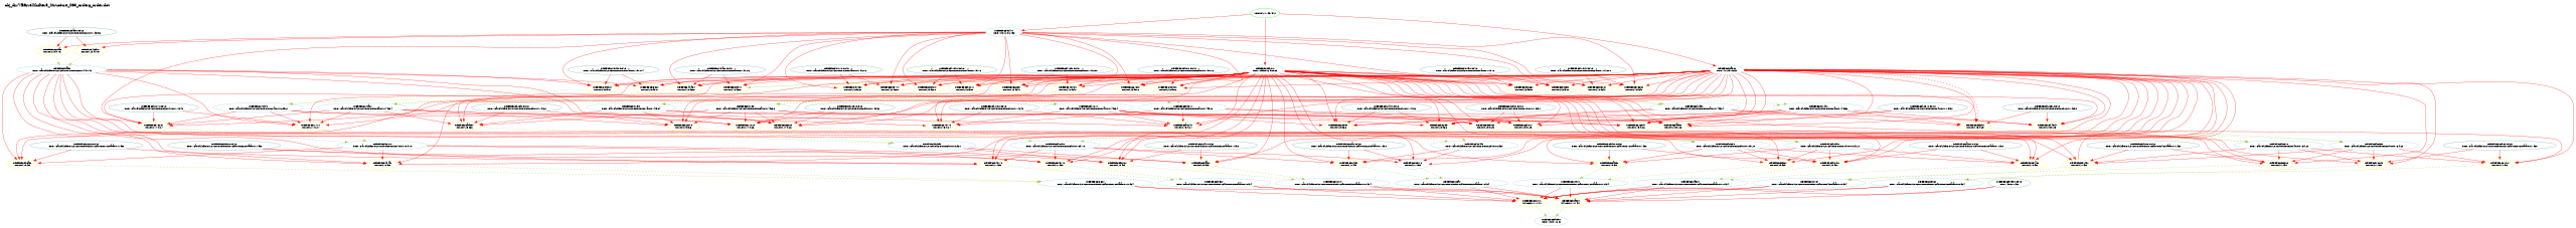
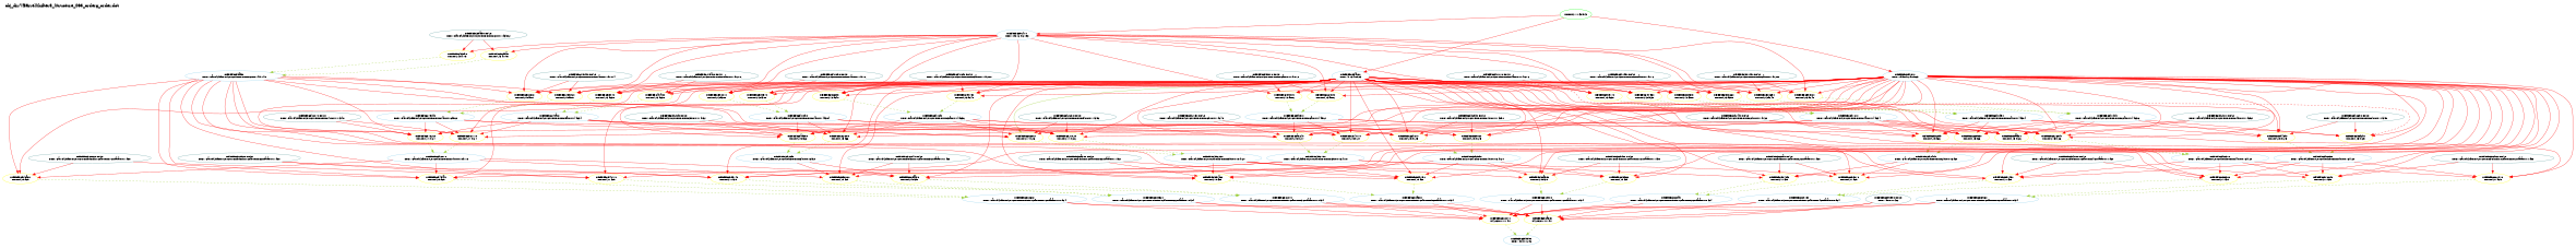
  digraph {
    label="obj_dir/VBarrelShifter8_Structure_063_orderg_order.dot"
    labeljust=l
    labelloc=t
    rankdir=TB
    node [color=yellow fontsize=8]
    edge [color=red fontsize=8 weight=8]
    n1 [color=CadetBlue label="0x55555639b990 POST\n TOP->dout r1 f22"]
    n2 [label="0x5555563c8070\n ASSIGNW r11 f11"]
    n3 [label="0x5555565ca8e0\n ASSIGNW r11 f11"]
    n4 [color=skyblue label="0x55555639b990\n TOP->dout r12 f2"]
    n5 [color=CadetBlue label="0x5555563c86c0 POST\n TOP->BarrelShifter8_Structure__DOT____Vcellout__m7c__dataout r1 f58"]
    n6 [label="0x5555565454a0\n ALWAYS r9 f29"]
    n7 [label="0x5555565d6ae0\n ALWAYS r9 f29"]
    n8 [color=skyblue label="0x5555563c86c0\n TOP->BarrelShifter8_Structure__DOT____Vcellout__m7c__dataout r10 f24"]
    n9 [color=CadetBlue label="0x5555563c9520 POST\n TOP->BarrelShifter8_Structure__DOT____Vcellout__m6c__dataout r1 f58"]
    n10 [label="0x55555654b770\n ALWAYS r7 f29"]
    n11 [label="0x5555565d9140\n ALWAYS r7 f29"]
    n12 [color=skyblue label="0x5555563c9520\n TOP->BarrelShifter8_Structure__DOT____Vcellout__m6c__dataout r8 f24"]
    n13 [color=CadetBlue label="0x5555563cc040 POST\n TOP->BarrelShifter8_Structure__DOT____Vcellout__m3c__dataout r1 f58"]
    n14 [label="0x55555655e000\n ALWAYS r9 f29"]
    n15 [label="0x55555665aa20\n ALWAYS r9 f29"]
    n16 [color=skyblue label="0x5555563cc040\n TOP->BarrelShifter8_Structure__DOT____Vcellout__m3c__dataout r10 f24"]
    n17 [color=CadetBlue label="0x5555563ccea0 POST\n TOP->BarrelShifter8_Structure__DOT____Vcellout__m2c__dataout r1 f58"]
    n18 [label="0x5555565642f0\n ALWAYS r7 f29"]
-   n19 [color=skyblue label="0x55555665d070\n ALWAYS r7 f29"]
+   n19 [label="0x55555665d070\n ALWAYS r7 f29"]
    n20 [color=skyblue label="0x5555563ccea0\n TOP->BarrelShifter8_Structure__DOT____Vcellout__m2c__dataout r8 f24"]
    n21 [color=CadetBlue label="0x5555563cdd00 POST\n TOP->BarrelShifter8_Structure__DOT____Vcellout__m1c__dataout r1 f58"]
    n22 [label="0x55555656a5e0\n ALWAYS r9 f29"]
    n23 [label="0x55555665f6c0\n ALWAYS r9 f29"]
    n24 [color=skyblue label="0x5555563cdd00\n TOP->BarrelShifter8_Structure__DOT____Vcellout__m1c__dataout r10 f24"]
    n25 [color=CadetBlue label="0x5555563ceb60 POST\n TOP->BarrelShifter8_Structure__DOT____Vcellout__m0c__dataout r1 f58"]
    n26 [label="0x5555565708d0\n ALWAYS r7 f29"]
    n27 [label="0x555556661d10\n ALWAYS r7 f29"]
    n28 [color=skyblue label="0x5555563ceb60\n TOP->BarrelShifter8_Structure__DOT____Vcellout__m0c__dataout r8 f24"]
    n29 [color=CadetBlue label="0x5555563ca380 POST\n TOP->BarrelShifter8_Structure__DOT____Vcellout__m5c__dataout r1 f60"]
    n30 [label="0x555556551a60\n ALWAYS r9 f30"]
    n31 [label="0x5555565db790\n ALWAYS r9 f30"]
    n32 [color=skyblue label="0x5555563ca380\n TOP->BarrelShifter8_Structure__DOT____Vcellout__m5c__dataout r10 f24"]
    n33 [color=CadetBlue label="0x5555563cb1e0 POST\n TOP->BarrelShifter8_Structure__DOT____Vcellout__m4c__dataout r1 f60"]
    n34 [label="0x555556557d30\n ALWAYS r7 f30"]
    n35 [label="0x5555566583c0\n ALWAYS r7 f30"]
    n36 [color=skyblue label="0x55555639ab60\n TOP->lr r2 f10923"]
    n37 [color=skyblue label="0x5555563cb1e0\n TOP->BarrelShifter8_Structure__DOT____Vcellout__m4c__dataout r8 f24"]
    n38 [color=CadetBlue label="0x5555563b23f0 POST\n TOP->BarrelShifter8_Structure__DOT__m3b_out r1 f132"]
    n39 [label="0x55555652ce70\n ALWAYS r5 f66"]
    n40 [label="0x5555565ad550\n ALWAYS r5 f66"]
    n41 [color=skyblue label="0x5555563b23f0\n TOP->BarrelShifter8_Structure__DOT__m3b_out r6 f60"]
    n42 [color=CadetBlue label="0x5555563b24d0 POST\n TOP->BarrelShifter8_Structure__DOT__m2b_out r1 f132"]
    n43 [label="0x555556532ef0\n ALWAYS r5 f66"]
    n44 [label="0x555556669550\n ALWAYS r5 f66"]
    n45 [color=skyblue label="0x5555563b24d0\n TOP->BarrelShifter8_Structure__DOT__m2b_out r6 f60"]
    n46 [color=CadetBlue label="0x5555563b2070 POST\n TOP->BarrelShifter8_Structure__DOT__m7b_out r1 f248"]
    n47 [label="0x5555565152c0\n ALWAYS r7 f124"]
    n48 [label="0x5555565c1110\n ALWAYS r7 f124"]
    n49 [color=skyblue label="0x5555563b2070\n TOP->BarrelShifter8_Structure__DOT__m7b_out r8 f118"]
    n50 [color=CadetBlue label="0x5555563b2150 POST\n TOP->BarrelShifter8_Structure__DOT__m6b_out r1 f248"]
    n51 [label="0x55555651b170\n ALWAYS r5 f124"]
    n52 [label="0x5555565a8240\n ALWAYS r5 f124"]
    n53 [color=skyblue label="0x5555563b2150\n TOP->BarrelShifter8_Structure__DOT__m6b_out r6 f118"]
    n54 [color=CadetBlue label="0x5555563b25b0 POST\n TOP->BarrelShifter8_Structure__DOT__m1b_out r1 f250"]
    n55 [label="0x5555565390c0\n ALWAYS r5 f125"]
    n56 [label="0x55555666bc70\n ALWAYS r5 f125"]
    n57 [color=skyblue label="0x5555563b25b0\n TOP->BarrelShifter8_Structure__DOT__m1b_out r6 f120"]
    n58 [color=CadetBlue label="0x5555563b2690 POST\n TOP->BarrelShifter8_Structure__DOT__m0b_out r1 f250"]
    n59 [label="0x55555653f2b0\n ALWAYS r5 f125"]
    n60 [label="0x5555565d43d0\n ALWAYS r5 f125"]
    n61 [color=skyblue label="0x5555563b2690\n TOP->BarrelShifter8_Structure__DOT__m0b_out r6 f120"]
    n62 [color=CadetBlue label="0x5555563b2230 POST\n TOP->BarrelShifter8_Structure__DOT__m5b_out r1 f252"]
    n63 [label="0x555556521020\n ALWAYS r7 f126"]
    n64 [label="0x5555566668c0\n ALWAYS r7 f126"]
    n65 [color=skyblue label="0x5555563b2230\n TOP->BarrelShifter8_Structure__DOT__m5b_out r8 f120"]
    n66 [color=CadetBlue label="0x5555563b2310 POST\n TOP->BarrelShifter8_Structure__DOT__m4b_out r1 f252"]
    n67 [label="0x555556526ed0\n ALWAYS r5 f126"]
    n68 [label="0x5555565aaf80\n ALWAYS r5 f126"]
    n69 [color=skyblue label="0x5555563b2310\n TOP->BarrelShifter8_Structure__DOT__m4b_out r6 f120"]
    n70 [color=CadetBlue label="0x5555563b1eb0 POST\n TOP->BarrelShifter8_Structure__DOT__m1a_out r1 f776"]
    n71 [label="0x555556509540\n ALWAYS r3 f388"]
    n72 [label="0x5555565b8010\n ALWAYS r3 f388"]
    n73 [color=skyblue label="0x5555563b1eb0\n TOP->BarrelShifter8_Structure__DOT__m1a_out r4 f384"]
    n74 [color=CadetBlue label="0x5555563b1f90 POST\n TOP->BarrelShifter8_Structure__DOT__m0a_out r1 f776"]
    n75 [label="0x55555650f3f0\n ALWAYS r3 f388"]
    n76 [label="0x5555565b3660\n ALWAYS r3 f388"]
    n77 [color=skyblue label="0x5555563b1f90\n TOP->BarrelShifter8_Structure__DOT__m0a_out r4 f384"]
    n78 [color=CadetBlue label="0x55555639be10 POST\n TOP->BarrelShifter8_Structure__DOT__m6a_out r1 f1012"]
    n79 [label="0x5555564ebbd0\n ALWAYS r3 f506"]
    n80 [label="0x5555566648d0\n ALWAYS r3 f506"]
    n81 [color=skyblue label="0x55555639be10\n TOP->BarrelShifter8_Structure__DOT__m6a_out r4 f502"]
    n82 [color=CadetBlue label="0x555556279dd0 POST\n TOP->BarrelShifter8_Structure__DOT__m7a_out r1 f1014"]
    n83 [label="0x5555564e5d20\n ALWAYS r5 f507"]
    n84 [label="0x5555565c38c0\n ALWAYS r5 f507"]
    n85 [color=skyblue label="0x555556279dd0\n TOP->BarrelShifter8_Structure__DOT__m7a_out r6 f502"]
    n86 [color=CadetBlue label="0x555556279ac0 POST\n TOP->BarrelShifter8_Structure__DOT__m5a_out r1 f1276"]
    n87 [label="0x5555564f1a80\n ALWAYS r3 f638"]
    n88 [label="0x5555565cfd40\n ALWAYS r3 f638"]
    n89 [color=skyblue label="0x555556279ac0\n TOP->BarrelShifter8_Structure__DOT__m5a_out r4 f634"]
    n90 [color=CadetBlue label="0x5555563b1c10 POST\n TOP->BarrelShifter8_Structure__DOT__m4a_out r1 f1276"]
    n91 [label="0x5555564f7930\n ALWAYS r3 f638"]
    n92 [label="0x5555565b9170\n ALWAYS r3 f638"]
    n93 [color=skyblue label="0x5555563b1c10\n TOP->BarrelShifter8_Structure__DOT__m4a_out r4 f634"]
    n94 [color=CadetBlue label="0x5555563b1cf0 POST\n TOP->BarrelShifter8_Structure__DOT__m3a_out r1 f1280"]
    n95 [label="0x5555564fd7e0\n ALWAYS r3 f640"]
    n96 [label="0x5555565c6ef0\n ALWAYS r3 f640"]
    n97 [color=skyblue label="0x5555563b1cf0\n TOP->BarrelShifter8_Structure__DOT__m3a_out r4 f636"]
    n98 [color=CadetBlue label="0x5555563b1dd0 POST\n TOP->BarrelShifter8_Structure__DOT__m2a_out r1 f1280"]
    n99 [label="0x555556503690\n ALWAYS r3 f640"]
    n100 [label="0x5555565be0c0\n ALWAYS r3 f640"]
    n101 [color=skyblue label="0x5555563b1dd0\n TOP->BarrelShifter8_Structure__DOT__m2a_out r4 f636"]
    n102 [color=CadetBlue label="0x55555639afe0 POST\n TOP->BarrelShifter8_Structure__DOT__mc_out r1 f3502"]
    n103 [label="0x5555564e3f70\n ALWAYS r3 f1751"]
    n104 [label="0x5555565cdda0\n ALWAYS r3 f1751"]
    n105 [color=skyblue label="0x55555639afe0\n TOP->BarrelShifter8_Structure__DOT__mc_out r4 f1748"]
    n106 [color=green label="*INPUTS* r1 f37542"]
    n107 [color=skyblue label="0x55555639b810\n TOP->shamt r2 f10923"]
    n108 [color=skyblue label="0x55555639c410\n TOP->din r2 f12193"]
    n1 -> n2 [weight=2]
    n1 -> n3 [weight=2]
    n2 -> n4 [color=yellowGreen style=dashed weight=1]
    n3 -> n4 [color=yellowGreen style=dashed weight=1]
    n5 -> n6 [weight=2]
    n5 -> n7 [weight=2]
    n6 -> n8 [color=yellowGreen style=dashed weight=1]
    n7 -> n8 [color=yellowGreen style=dashed weight=1]
    n8 -> n2
    n8 -> n3
    n9 -> n10 [weight=2]
    n9 -> n11 [weight=2]
    n10 -> n12 [color=yellowGreen style=dashed weight=1]
    n11 -> n12 [color=yellowGreen style=dashed weight=1]
    n12 -> n2
    n12 -> n3
    n13 -> n14 [weight=2]
    n13 -> n15 [weight=2]
    n14 -> n16 [color=yellowGreen style=dashed weight=1]
    n15 -> n16 [color=yellowGreen style=dashed weight=1]
    n16 -> n2
    n16 -> n3
    n17 -> n18 [weight=2]
    n17 -> n19 [weight=2]
    n18 -> n20 [color=yellowGreen style=dashed weight=1]
    n19 -> n20 [color=yellowGreen style=dashed weight=1]
    n20 -> n2
    n20 -> n3
    n21 -> n22 [weight=2]
    n21 -> n23 [weight=2]
    n22 -> n24 [color=yellowGreen style=dashed weight=1]
    n23 -> n24 [color=yellowGreen style=dashed weight=1]
    n24 -> n2
    n24 -> n3
    n25 -> n26 [weight=2]
    n25 -> n27 [weight=2]
    n26 -> n28 [color=yellowGreen style=dashed weight=1]
    n27 -> n28 [color=yellowGreen style=dashed weight=1]
    n28 -> n2
    n28 -> n3
    n29 -> n30 [weight=2]
    n29 -> n31 [weight=2]
    n30 -> n32 [color=yellowGreen style=dashed weight=1]
    n31 -> n32 [color=yellowGreen style=dashed weight=1]
    n32 -> n2
    n32 -> n3
    n33 -> n34 [weight=2]
    n33 -> n35 [weight=2]
    n34 -> n36
    n34 -> n37 [color=yellowGreen style=dashed weight=1]
    n35 -> n37 [color=yellowGreen style=dashed weight=1]
    n36 -> n6
    n36 -> n7
    n36 -> n10
    n36 -> n11
    n36 -> n14
    n36 -> n15
    n36 -> n18
    n36 -> n19
    n36 -> n22
    n36 -> n23
    n36 -> n26
    n36 -> n27
    n36 -> n30
    n36 -> n31
    n36 -> n35
    n36 -> n39
    n36 -> n40
    n36 -> n43
    n36 -> n44
    n36 -> n47
    n36 -> n48
    n36 -> n51
    n36 -> n52
    n36 -> n55
    n36 -> n56
    n36 -> n59 [style=dashed]
    n36 -> n60
    n36 -> n63
-   n36 -> n64
+   n36 -> n64 [color=yellowGreen]
    n36 -> n67
    n36 -> n68
    n36 -> n71
    n36 -> n72
    n36 -> n75
    n36 -> n76
    n36 -> n79
    n36 -> n80
    n36 -> n83
    n36 -> n84
    n36 -> n87
-   n36 -> n88 [color=yellowGreen]
+   n36 -> n88
    n36 -> n91
    n36 -> n92
    n36 -> n95
    n36 -> n96
    n36 -> n99
    n36 -> n100
    n37 -> n2
    n37 -> n3
    n38 -> n39 [weight=2]
    n38 -> n40 [weight=2]
    n39 -> n41 [color=yellowGreen style=dashed weight=1]
    n40 -> n41 [color=yellowGreen style=dashed weight=1]
    n41 -> n14
    n41 -> n15
    n42 -> n43 [weight=2]
    n42 -> n44 [weight=2]
    n43 -> n45 [color=yellowGreen style=dashed weight=1]
    n44 -> n45 [color=yellowGreen style=dashed weight=1]
    n45 -> n18
    n45 -> n19
    n46 -> n47 [weight=2]
    n46 -> n48 [weight=2]
    n47 -> n49 [color=yellowGreen style=dashed weight=1]
    n48 -> n49 [color=yellowGreen style=dashed weight=1]
    n49 -> n6
    n49 -> n7
    n49 -> n14
    n49 -> n15
    n50 -> n51 [weight=2]
    n50 -> n52 [weight=2]
    n51 -> n53 [color=yellowGreen style=dashed weight=1]
    n52 -> n53 [color=yellowGreen style=dashed weight=1]
    n53 -> n10
    n53 -> n11
    n53 -> n18
    n53 -> n19
    n54 -> n55 [weight=2]
    n54 -> n56 [weight=2]
    n55 -> n57 [color=yellowGreen style=dashed weight=1]
    n56 -> n57 [color=yellowGreen style=dashed weight=1]
    n57 -> n22
    n57 -> n23
    n57 -> n30
    n57 -> n31
    n58 -> n59 [weight=2]
    n58 -> n60 [weight=2]
    n59 -> n61 [color=yellowGreen style=dashed weight=1]
    n60 -> n61 [color=yellowGreen style=dashed weight=1]
    n61 -> n26
    n61 -> n27
    n61 -> n34
    n61 -> n35
    n62 -> n63 [weight=2]
    n62 -> n64 [weight=2]
    n63 -> n65 [color=yellowGreen style=dashed weight=1]
    n64 -> n65 [color=yellowGreen style=dashed weight=1]
    n65 -> n22
    n65 -> n23
    n65 -> n30
    n65 -> n31
    n66 -> n67 [weight=2]
    n66 -> n68 [weight=2]
    n67 -> n69 [color=yellowGreen style=dashed weight=1]
    n68 -> n69 [color=yellowGreen style=dashed weight=1]
    n69 -> n26
    n69 -> n27
    n69 -> n34
    n69 -> n35
    n70 -> n71 [weight=2]
    n70 -> n72 [weight=2]
    n71 -> n73 [color=yellowGreen style=dashed weight=1]
    n72 -> n73 [color=yellowGreen style=dashed weight=1]
    n73 -> n39
    n73 -> n40
    n73 -> n55
    n73 -> n56
    n74 -> n75 [weight=2]
    n74 -> n76 [weight=2]
    n75 -> n77 [color=yellowGreen style=dashed weight=1]
    n76 -> n77 [color=yellowGreen style=dashed weight=1]
    n77 -> n43
    n77 -> n44
    n77 -> n59
    n77 -> n60
    n78 -> n79 [weight=2]
    n78 -> n80 [weight=2]
    n79 -> n81 [color=yellowGreen style=dashed weight=1]
    n80 -> n81 [color=yellowGreen style=dashed weight=1]
    n81 -> n51
    n81 -> n52
    n81 -> n67
    n81 -> n68
    n82 -> n83 [weight=2]
    n82 -> n84 [weight=2]
    n83 -> n85 [color=yellowGreen style=dashed weight=1]
    n84 -> n85 [color=yellowGreen style=dashed weight=1]
    n85 -> n47
    n85 -> n48
    n85 -> n63
    n85 -> n64
    n86 -> n87 [weight=2]
    n86 -> n88 [weight=2]
    n87 -> n89 [color=yellowGreen style=dashed weight=1]
    n88 -> n89 [color=yellowGreen style=dashed weight=1]
    n89 -> n39
    n89 -> n40
    n89 -> n47
    n89 -> n48
    n89 -> n63
    n89 -> n64
    n90 -> n91 [weight=2]
    n90 -> n92 [weight=2]
    n91 -> n93 [color=yellowGreen style=dashed weight=1]
    n92 -> n93 [color=yellowGreen style=dashed weight=1]
    n93 -> n43
    n93 -> n44
    n93 -> n51
    n93 -> n52
    n93 -> n67
    n93 -> n68
    n94 -> n95 [weight=2]
    n94 -> n96 [weight=2]
    n95 -> n97 [color=yellowGreen style=dashed weight=1]
    n96 -> n97 [color=yellowGreen style=dashed weight=1]
    n97 -> n39
    n97 -> n40
    n97 -> n55
    n97 -> n56
    n97 -> n63
    n97 -> n64
    n98 -> n99 [weight=2]
    n98 -> n100 [weight=2]
    n99 -> n101 [color=yellowGreen style=dashed weight=1]
    n100 -> n101 [color=yellowGreen style=dashed weight=1]
    n101 -> n43
    n101 -> n44
    n101 -> n59
    n101 -> n60
    n101 -> n67
    n101 -> n68
    n102 -> n103 [weight=2]
    n102 -> n104 [weight=2]
    n103 -> n105 [color=yellowGreen style=dashed weight=1]
    n104 -> n105 [color=yellowGreen style=dashed weight=1]
    n105 -> n6
    n105 -> n7
    n105 -> n10
    n105 -> n11
    n105 -> n30
    n105 -> n31
    n105 -> n34
    n105 -> n35
    n105 -> n47
    n105 -> n48
    n105 -> n51
    n105 -> n52
    n105 -> n83
    n105 -> n84
    n106 -> n36 [weight=1]
    n106 -> n107 [weight=1]
    n106 -> n108 [weight=1]
    n107 -> n6
-   n107 -> n7
-   n107 -> n10
    n107 -> n11
    n107 -> n14
    n107 -> n15
    n107 -> n18
    n107 -> n19
    n107 -> n22
    n107 -> n23
    n107 -> n26
    n107 -> n27
    n107 -> n30
    n107 -> n31
    n107 -> n34
    n107 -> n35
    n107 -> n39
    n107 -> n40
    n107 -> n43
    n107 -> n44
    n107 -> n47
    n107 -> n48
    n107 -> n51
    n107 -> n52
    n107 -> n55
    n107 -> n56
    n107 -> n59
    n107 -> n60
    n107 -> n63
    n107 -> n64
    n107 -> n67
    n107 -> n68
    n107 -> n71
    n107 -> n72
    n107 -> n75
    n107 -> n76
    n107 -> n79
    n107 -> n80
    n107 -> n83
    n107 -> n84
    n107 -> n87
    n107 -> n88
    n107 -> n91
-   n107 -> n92
    n107 -> n95
    n107 -> n96
    n107 -> n99
    n107 -> n100
    n108 -> n71
    n108 -> n72
    n108 -> n75
    n108 -> n76
    n108 -> n79
    n108 -> n80
    n108 -> n83
-   n108 -> n47
+   n108 -> n84
    n108 -> n87
    n108 -> n88
    n108 -> n91
    n108 -> n92
    n108 -> n95
    n108 -> n96
    n108 -> n99
    n108 -> n100
    n108 -> n103
    n108 -> n104
  }
